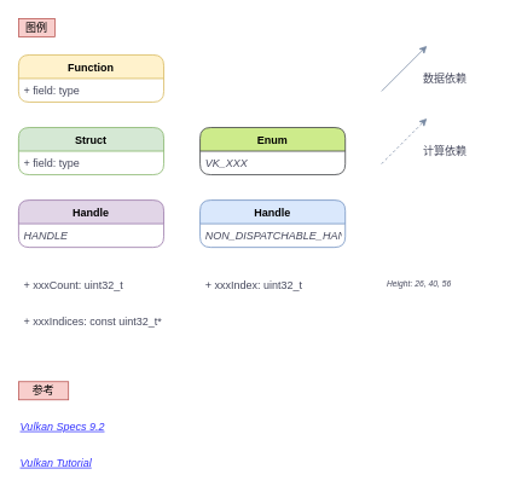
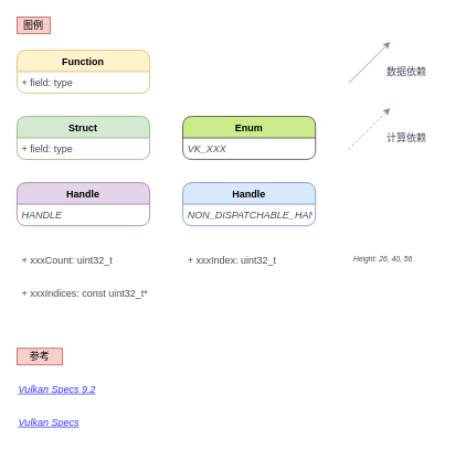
  <mxCell id="0" />
  <mxCell id="1" parent="0" />
  <mxCell id="2" value="Struct" style="swimlane;fontStyle=1;align=center;verticalAlign=top;childLayout=stackLayout;horizontal=1;startSize=26;horizontalStack=0;resizeParent=1;resizeParentMax=0;resizeLast=0;collapsible=1;marginBottom=0;rounded=1;sketch=0;strokeColor=#82b366;fillColor=#d5e8d4;movable=0;resizable=0;rotatable=0;deletable=0;editable=0;connectable=0;" parent="1" vertex="1"><mxGeometry x="20" y="140" width="160" height="52" as="geometry" /></mxCell>
  <mxCell id="3" value="+ field: type" style="text;strokeColor=none;fillColor=none;align=left;verticalAlign=top;spacingLeft=4;spacingRight=4;overflow=hidden;rotatable=0;points=[[0,0.5],[1,0.5]];portConstraint=eastwest;fontColor=#46495D;movable=0;resizable=0;deletable=0;editable=0;connectable=0;" parent="2" vertex="1"><mxGeometry y="26" width="160" height="26" as="geometry" /></mxCell>
  <mxCell id="4" value="Function" style="swimlane;fontStyle=1;align=center;verticalAlign=top;childLayout=stackLayout;horizontal=1;startSize=26;horizontalStack=0;resizeParent=1;resizeParentMax=0;resizeLast=0;collapsible=1;marginBottom=0;rounded=1;sketch=0;strokeColor=#d6b656;fillColor=#fff2cc;movable=0;resizable=0;rotatable=0;deletable=0;editable=0;connectable=0;" parent="1" vertex="1"><mxGeometry x="20" y="60" width="160" height="52" as="geometry" /></mxCell>
  <mxCell id="5" value="+ field: type" style="text;strokeColor=none;fillColor=none;align=left;verticalAlign=top;spacingLeft=4;spacingRight=4;overflow=hidden;rotatable=0;points=[[0,0.5],[1,0.5]];portConstraint=eastwest;fontColor=#46495D;movable=0;resizable=0;deletable=0;editable=0;connectable=0;" parent="4" vertex="1"><mxGeometry y="26" width="160" height="26" as="geometry" /></mxCell>
  <mxCell id="6" value="Handle" style="swimlane;fontStyle=1;align=center;verticalAlign=top;childLayout=stackLayout;horizontal=1;startSize=26;horizontalStack=0;resizeParent=1;resizeParentMax=0;resizeLast=0;collapsible=1;marginBottom=0;rounded=1;strokeColor=#6c8ebf;fillColor=#dae8fc;fontFamily=Helvetica;shadow=0;sketch=0;swimlaneLine=1;movable=0;resizable=0;rotatable=0;deletable=0;editable=0;connectable=0;" parent="1" vertex="1"><mxGeometry x="220" y="220" width="160" height="52" as="geometry"><mxRectangle x="480" y="470" width="120" height="26" as="alternateBounds" /></mxGeometry></mxCell>
  <mxCell id="7" value="NON_DISPATCHABLE_HANDLE" style="text;strokeColor=none;fillColor=none;align=left;verticalAlign=top;spacingLeft=4;spacingRight=4;overflow=hidden;rotatable=0;points=[[0,0.5],[1,0.5]];portConstraint=eastwest;fontStyle=2;fontColor=#46495D;movable=0;resizable=0;deletable=0;editable=0;connectable=0;" parent="6" vertex="1"><mxGeometry y="26" width="160" height="26" as="geometry" /></mxCell>
  <mxCell id="8" value="Handle" style="swimlane;fontStyle=1;align=center;verticalAlign=top;childLayout=stackLayout;horizontal=1;startSize=26;horizontalStack=0;resizeParent=1;resizeParentMax=0;resizeLast=0;collapsible=1;marginBottom=0;rounded=1;strokeColor=#9673a6;fillColor=#e1d5e7;fontFamily=Helvetica;shadow=0;sketch=0;swimlaneLine=1;movable=0;resizable=0;rotatable=0;deletable=0;editable=0;connectable=0;" parent="1" vertex="1"><mxGeometry x="20" y="220" width="160" height="52" as="geometry"><mxRectangle x="480" y="470" width="120" height="26" as="alternateBounds" /></mxGeometry></mxCell>
  <mxCell id="9" value="HANDLE" style="text;strokeColor=none;fillColor=none;align=left;verticalAlign=top;spacingLeft=4;spacingRight=4;overflow=hidden;rotatable=0;points=[[0,0.5],[1,0.5]];portConstraint=eastwest;fontStyle=2;fontColor=#46495D;movable=0;resizable=0;deletable=0;editable=0;connectable=0;" parent="8" vertex="1"><mxGeometry y="26" width="160" height="26" as="geometry" /></mxCell>
  <mxCell id="10" value="图例" style="text;html=1;strokeColor=#b85450;fillColor=#f8cecc;align=center;verticalAlign=middle;whiteSpace=wrap;rounded=0;movable=1;resizable=1;rotatable=1;deletable=1;editable=1;connectable=1;" parent="1" vertex="1"><mxGeometry x="20" y="20" width="40" height="20" as="geometry" /></mxCell>
  <mxCell id="11" value="+ xxxCount: uint32_t" style="text;strokeColor=none;fillColor=none;align=left;verticalAlign=top;spacingLeft=4;spacingRight=4;overflow=hidden;rotatable=0;points=[[0,0.5],[1,0.5]];portConstraint=eastwest;fontColor=#46495D;movable=0;resizable=0;deletable=0;editable=0;connectable=0;" parent="1" vertex="1"><mxGeometry x="20" y="300" width="160" height="26" as="geometry" /></mxCell>
- <mxCell id="12" value="Vulkan Tutorial" style="text;html=1;align=left;verticalAlign=middle;whiteSpace=wrap;rounded=0;fontStyle=6;fontColor=#3333FF;movable=0;resizable=0;rotatable=0;deletable=0;editable=0;connectable=0;" parent="1" vertex="1"><mxGeometry x="20" y="500" width="90" height="20" as="geometry" /></mxCell>
+ <mxCell id="12" value="Vulkan Specs" style="text;html=1;align=left;verticalAlign=middle;whiteSpace=wrap;rounded=0;fontStyle=6;fontColor=#3333FF;movable=0;resizable=0;rotatable=0;deletable=0;editable=0;connectable=0;" parent="1" vertex="1"><mxGeometry x="20" y="500" width="90" height="20" as="geometry" /></mxCell>
  <mxCell id="13" value="参考" style="text;html=1;strokeColor=#b85450;fillColor=#f8cecc;align=center;verticalAlign=middle;whiteSpace=wrap;rounded=0;movable=0;resizable=0;rotatable=0;deletable=0;editable=0;connectable=0;" parent="1" vertex="1"><mxGeometry x="20" y="420" width="55" height="20" as="geometry" /></mxCell>
  <mxCell id="14" value="Vulkan Specs 9.2" style="text;html=1;align=left;verticalAlign=middle;whiteSpace=wrap;rounded=0;fontStyle=6;fontColor=#3333FF;movable=0;resizable=0;rotatable=0;deletable=0;editable=0;connectable=0;" parent="1" vertex="1"><mxGeometry x="20" y="460" width="110" height="20" as="geometry" /></mxCell>
  <mxCell id="15" value="Enum" style="swimlane;fontStyle=1;align=center;verticalAlign=top;childLayout=stackLayout;horizontal=1;startSize=26;horizontalStack=0;resizeParent=1;resizeParentMax=0;resizeLast=0;collapsible=1;marginBottom=0;rounded=1;strokeColor=#36393d;fillColor=#cdeb8b;fontFamily=Helvetica;shadow=0;sketch=0;swimlaneLine=1;movable=0;resizable=0;rotatable=0;deletable=0;editable=0;connectable=0;" parent="1" vertex="1"><mxGeometry x="220" y="140" width="160" height="52" as="geometry"><mxRectangle x="480" y="470" width="120" height="26" as="alternateBounds" /></mxGeometry></mxCell>
  <mxCell id="16" value="VK_XXX" style="text;strokeColor=none;fillColor=none;align=left;verticalAlign=top;spacingLeft=4;spacingRight=4;overflow=hidden;rotatable=0;points=[[0,0.5],[1,0.5]];portConstraint=eastwest;fontStyle=2;fontColor=#46495D;movable=0;resizable=0;deletable=0;editable=0;connectable=0;" parent="15" vertex="1"><mxGeometry y="26" width="160" height="26" as="geometry" /></mxCell>
  <mxCell id="17" value="+ xxxIndices: const uint32_t*" style="text;strokeColor=none;fillColor=none;align=left;verticalAlign=top;spacingLeft=4;spacingRight=4;overflow=hidden;rotatable=0;points=[[0,0.5],[1,0.5]];portConstraint=eastwest;fontColor=#46495D;movable=0;resizable=0;deletable=0;editable=0;connectable=0;" parent="1" vertex="1"><mxGeometry x="20" y="340" width="170" height="26" as="geometry" /></mxCell>
  <mxCell id="18" value="+ xxxIndex: uint32_t" style="text;strokeColor=none;fillColor=none;align=left;verticalAlign=top;spacingLeft=4;spacingRight=4;overflow=hidden;rotatable=0;points=[[0,0.5],[1,0.5]];portConstraint=eastwest;fontColor=#46495D;movable=0;resizable=0;deletable=0;editable=0;connectable=0;" parent="1" vertex="1"><mxGeometry x="220" y="300" width="140" height="26" as="geometry" /></mxCell>
  <mxCell id="19" value="" style="group;movable=0;resizable=0;rotatable=0;deletable=0;editable=0;connectable=0;" parent="1" vertex="1" connectable="0"><mxGeometry x="420" y="50" width="100" height="50" as="geometry" /></mxCell>
  <mxCell id="20" value="" style="endArrow=classic;html=1;fontColor=#46495D;strokeColor=#788AA3;strokeWidth=1;fillColor=#B2C9AB;movable=0;resizable=0;rotatable=0;deletable=0;editable=0;connectable=0;" parent="19" edge="1"><mxGeometry width="50" height="50" relative="1" as="geometry"><mxPoint y="50" as="sourcePoint" /><mxPoint x="50" as="targetPoint" /></mxGeometry></mxCell>
  <mxCell id="21" value="数据依赖" style="text;strokeColor=none;fillColor=none;align=left;verticalAlign=top;spacingLeft=4;spacingRight=4;overflow=hidden;rotatable=0;points=[[0,0.5],[1,0.5]];portConstraint=eastwest;fontColor=#46495D;movable=0;resizable=0;deletable=0;editable=0;connectable=0;" parent="19" vertex="1"><mxGeometry x="40" y="23" width="60" height="26" as="geometry" /></mxCell>
  <mxCell id="22" value="" style="group;movable=0;resizable=0;rotatable=0;deletable=0;editable=0;connectable=0;" parent="1" vertex="1" connectable="0"><mxGeometry x="420" y="130" width="100" height="50" as="geometry" /></mxCell>
  <mxCell id="23" value="" style="endArrow=classic;html=1;dashed=1;fontColor=#46495D;strokeColor=#788AA3;strokeWidth=1;fillColor=#B2C9AB;movable=0;resizable=0;rotatable=0;deletable=0;editable=0;connectable=0;" parent="22" edge="1"><mxGeometry width="50" height="50" relative="1" as="geometry"><mxPoint y="50" as="sourcePoint" /><mxPoint x="50" as="targetPoint" /></mxGeometry></mxCell>
  <mxCell id="24" value="计算依赖" style="text;strokeColor=none;fillColor=none;align=left;verticalAlign=top;spacingLeft=4;spacingRight=4;overflow=hidden;rotatable=0;points=[[0,0.5],[1,0.5]];portConstraint=eastwest;fontColor=#46495D;movable=0;resizable=0;deletable=0;editable=0;connectable=0;" parent="22" vertex="1"><mxGeometry x="40" y="23" width="60" height="26" as="geometry" /></mxCell>
  <mxCell id="25" value="Height: 26, 40, 56" style="text;strokeColor=none;fillColor=none;align=left;verticalAlign=top;spacingLeft=4;spacingRight=4;overflow=hidden;rotatable=0;points=[[0,0.5],[1,0.5]];portConstraint=eastwest;fontColor=#46495D;movable=0;resizable=0;deletable=0;editable=0;connectable=0;fontStyle=2;fontSize=9;" parent="1" vertex="1"><mxGeometry x="420" y="300" width="120" height="26" as="geometry" /></mxCell>
